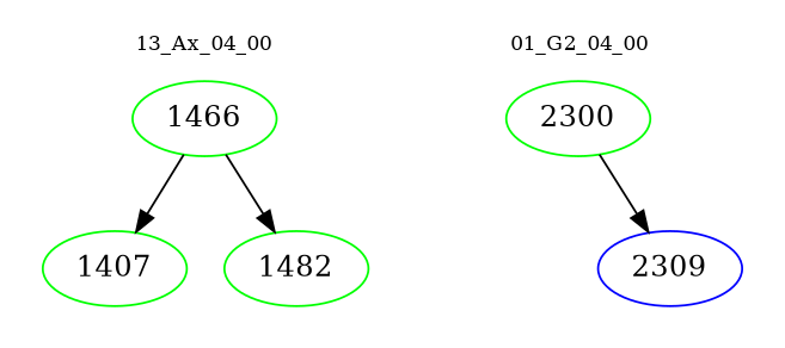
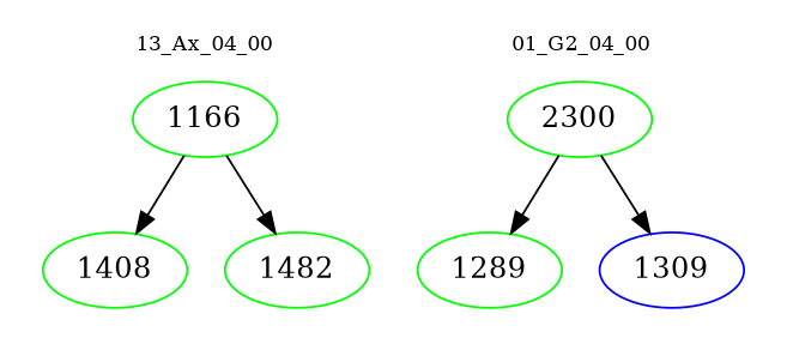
  digraph {
    node [color=green]
    edge [color=black]
-   n1 [label=1466]
-   n2 [label=1407]
+   n1 [label=1166]
+   n2 [label=1408]
    n3 [label=1482]
    n4 [label=2300]
-   n6 [color=blue label=2309]
+   n5 [label=1289]
+   n6 [color=blue label=1309]
    subgraph cluster_1 {
      color=white
      fontsize=10
      label="13_Ax_04_00"
      n1
      n2
      n3
    }
    subgraph cluster_2 {
      color=white
      fontsize=10
      label="01_G2_04_00"
      n4
+     n5
      n6
    }
    n1 -> n2
    n1 -> n3
+   n4 -> n5
    n4 -> n6
  }
